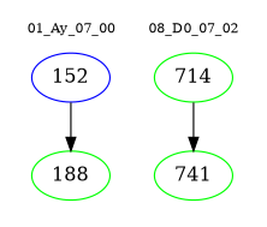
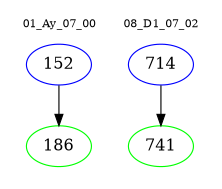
  digraph {
    node [color=blue]
    edge [color=black]
    n1 [label=152]
-   n2 [color=green label=188]
-   n3 [color=green label=714]
+   n2 [color=green label=186]
+   n3 [label=714]
    n4 [color=green label=741]
    subgraph cluster_1 {
      color=white
      fontsize=10
      label="01_Ay_07_00"
      n1
      n2
    }
    subgraph cluster_2 {
      color=white
      fontsize=10
-     label="08_D0_07_02"
+     label="08_D1_07_02"
      n3
      n4
    }
    n1 -> n2
    n3 -> n4
  }
